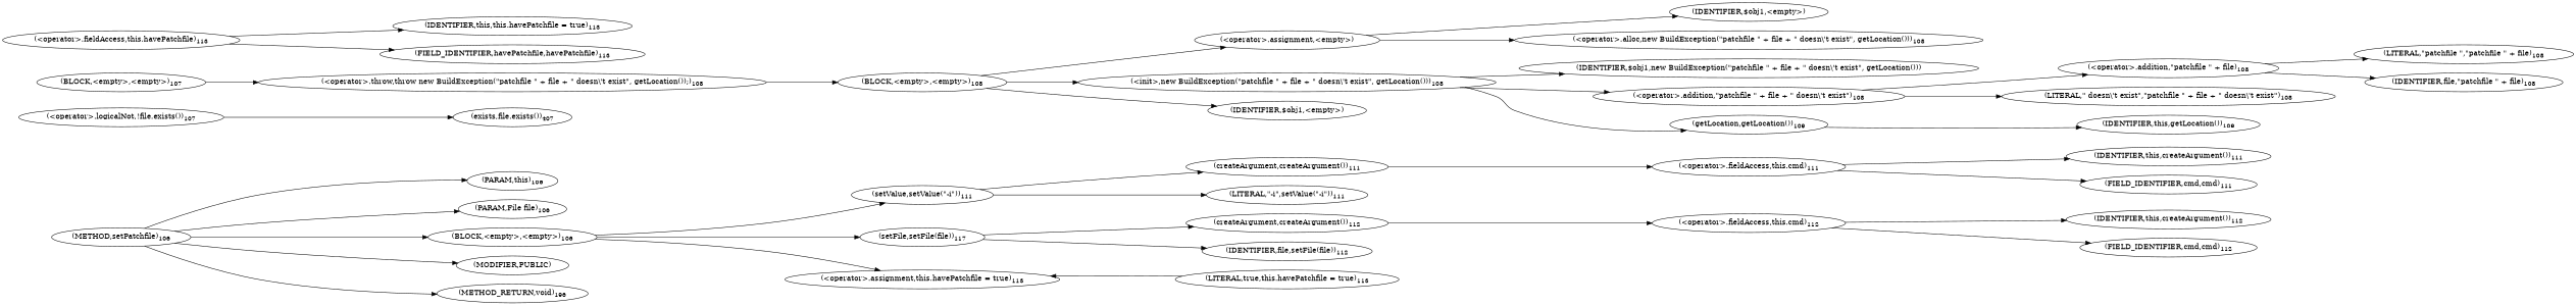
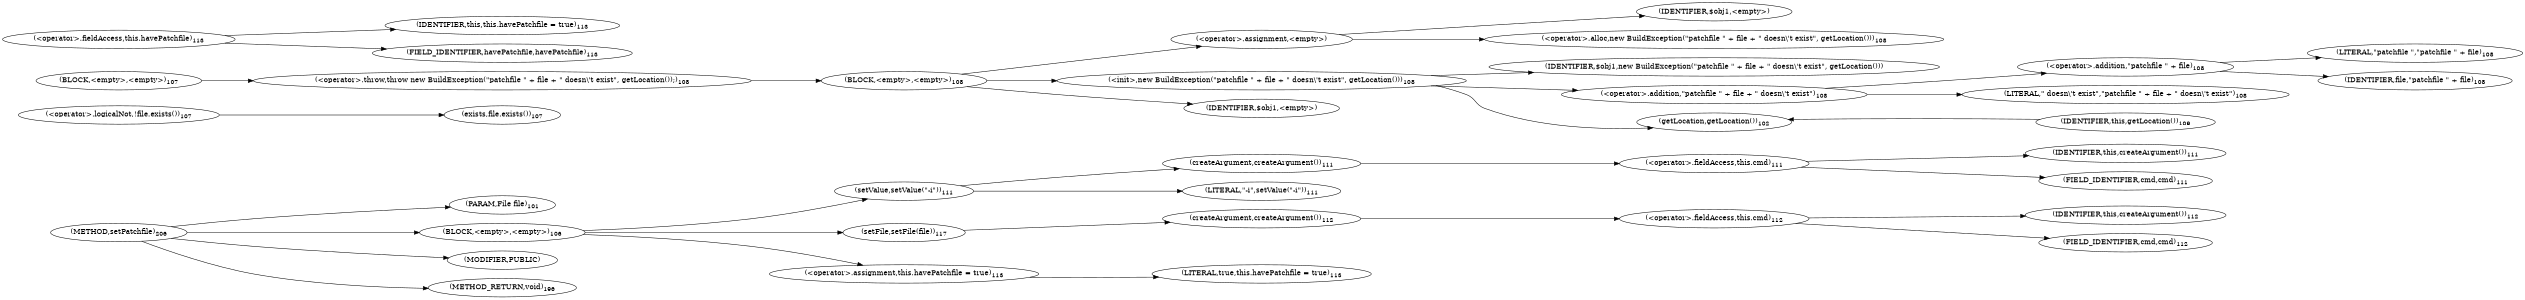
  digraph {
    rankdir=LR
-   n1 [label=<(METHOD,setPatchfile)<SUB>106</SUB>>]
-   n2 [label=<(PARAM,this)<SUB>106</SUB>>]
-   n3 [label=<(PARAM,File file)<SUB>106</SUB>>]
+   n1 [label=<(METHOD,setPatchfile)<SUB>206</SUB>>]
+   n3 [label=<(PARAM,File file)<SUB>101</SUB>>]
    n4 [label=<(BLOCK,&lt;empty&gt;,&lt;empty&gt;)<SUB>106</SUB>>]
    n5 [label=<(MODIFIER,PUBLIC)>]
    n6 [label=<(METHOD_RETURN,void)<SUB>196</SUB>>]
    n7 [label=<(setValue,setValue(&quot;-i&quot;))<SUB>111</SUB>>]
    n8 [label=<(setFile,setFile(file))<SUB>117</SUB>>]
    n9 [label=<(&lt;operator&gt;.assignment,this.havePatchfile = true)<SUB>113</SUB>>]
    n10 [label=<(createArgument,createArgument())<SUB>111</SUB>>]
    n11 [label=<(LITERAL,&quot;-i&quot;,setValue(&quot;-i&quot;))<SUB>111</SUB>>]
    n12 [label=<(createArgument,createArgument())<SUB>112</SUB>>]
-   n13 [label=<(IDENTIFIER,file,setFile(file))<SUB>112</SUB>>]
    n14 [label=<(LITERAL,true,this.havePatchfile = true)<SUB>113</SUB>>]
    n15 [label=<(&lt;operator&gt;.logicalNot,!file.exists())<SUB>107</SUB>>]
-   n16 [label=<(exists,file.exists())<SUB>407</SUB>>]
+   n16 [label=<(exists,file.exists())<SUB>107</SUB>>]
    n17 [label=<(BLOCK,&lt;empty&gt;,&lt;empty&gt;)<SUB>107</SUB>>]
    n18 [label=<(&lt;operator&gt;.throw,throw new BuildException(&quot;patchfile &quot; + file + &quot; doesn\'t exist&quot;, getLocation());)<SUB>108</SUB>>]
    n19 [label=<(BLOCK,&lt;empty&gt;,&lt;empty&gt;)<SUB>108</SUB>>]
    n20 [label=<(&lt;operator&gt;.assignment,&lt;empty&gt;)>]
    n21 [label=<(&lt;init&gt;,new BuildException(&quot;patchfile &quot; + file + &quot; doesn\'t exist&quot;, getLocation()))<SUB>108</SUB>>]
    n22 [label=<(IDENTIFIER,$obj1,&lt;empty&gt;)>]
    n23 [label=<(IDENTIFIER,$obj1,&lt;empty&gt;)>]
    n24 [label=<(&lt;operator&gt;.alloc,new BuildException(&quot;patchfile &quot; + file + &quot; doesn\'t exist&quot;, getLocation()))<SUB>108</SUB>>]
    n25 [label=<(IDENTIFIER,$obj1,new BuildException(&quot;patchfile &quot; + file + &quot; doesn\'t exist&quot;, getLocation()))>]
    n26 [label=<(&lt;operator&gt;.addition,&quot;patchfile &quot; + file + &quot; doesn\'t exist&quot;)<SUB>108</SUB>>]
-   n27 [label=<(getLocation,getLocation())<SUB>109</SUB>>]
+   n27 [label=<(getLocation,getLocation())<SUB>102</SUB>>]
    n28 [label=<(&lt;operator&gt;.addition,&quot;patchfile &quot; + file)<SUB>108</SUB>>]
    n29 [label=<(LITERAL,&quot; doesn\'t exist&quot;,&quot;patchfile &quot; + file + &quot; doesn\'t exist&quot;)<SUB>108</SUB>>]
    n30 [label=<(IDENTIFIER,this,getLocation())<SUB>109</SUB>>]
    n31 [label=<(LITERAL,&quot;patchfile &quot;,&quot;patchfile &quot; + file)<SUB>108</SUB>>]
    n32 [label=<(IDENTIFIER,file,&quot;patchfile &quot; + file)<SUB>108</SUB>>]
    n33 [label=<(&lt;operator&gt;.fieldAccess,this.cmd)<SUB>111</SUB>>]
    n34 [label=<(IDENTIFIER,this,createArgument())<SUB>111</SUB>>]
    n35 [label=<(FIELD_IDENTIFIER,cmd,cmd)<SUB>111</SUB>>]
    n36 [label=<(&lt;operator&gt;.fieldAccess,this.cmd)<SUB>112</SUB>>]
    n37 [label=<(IDENTIFIER,this,createArgument())<SUB>112</SUB>>]
    n38 [label=<(FIELD_IDENTIFIER,cmd,cmd)<SUB>112</SUB>>]
    n39 [label=<(&lt;operator&gt;.fieldAccess,this.havePatchfile)<SUB>113</SUB>>]
    n40 [label=<(IDENTIFIER,this,this.havePatchfile = true)<SUB>113</SUB>>]
    n41 [label=<(FIELD_IDENTIFIER,havePatchfile,havePatchfile)<SUB>113</SUB>>]
-   n1 -> n2
    n1 -> n3
    n1 -> n4
    n1 -> n5
    n1 -> n6
    n4 -> n7
    n4 -> n8
    n4 -> n9
    n7 -> n10
    n7 -> n11
    n8 -> n12
-   n8 -> n13
-   n14 -> n9
+   n9 -> n14
    n10 -> n33
    n12 -> n36
    n15 -> n16
    n17 -> n18
    n18 -> n19
    n19 -> n20
    n19 -> n21
    n19 -> n22
    n20 -> n23
    n20 -> n24
    n21 -> n25
    n21 -> n26
    n21 -> n27
    n26 -> n28
    n26 -> n29
-   n27 -> n30
+   n30 -> n27
    n28 -> n31
    n28 -> n32
    n33 -> n34
    n33 -> n35
    n36 -> n37
    n36 -> n38
    n39 -> n40
    n39 -> n41
  }
